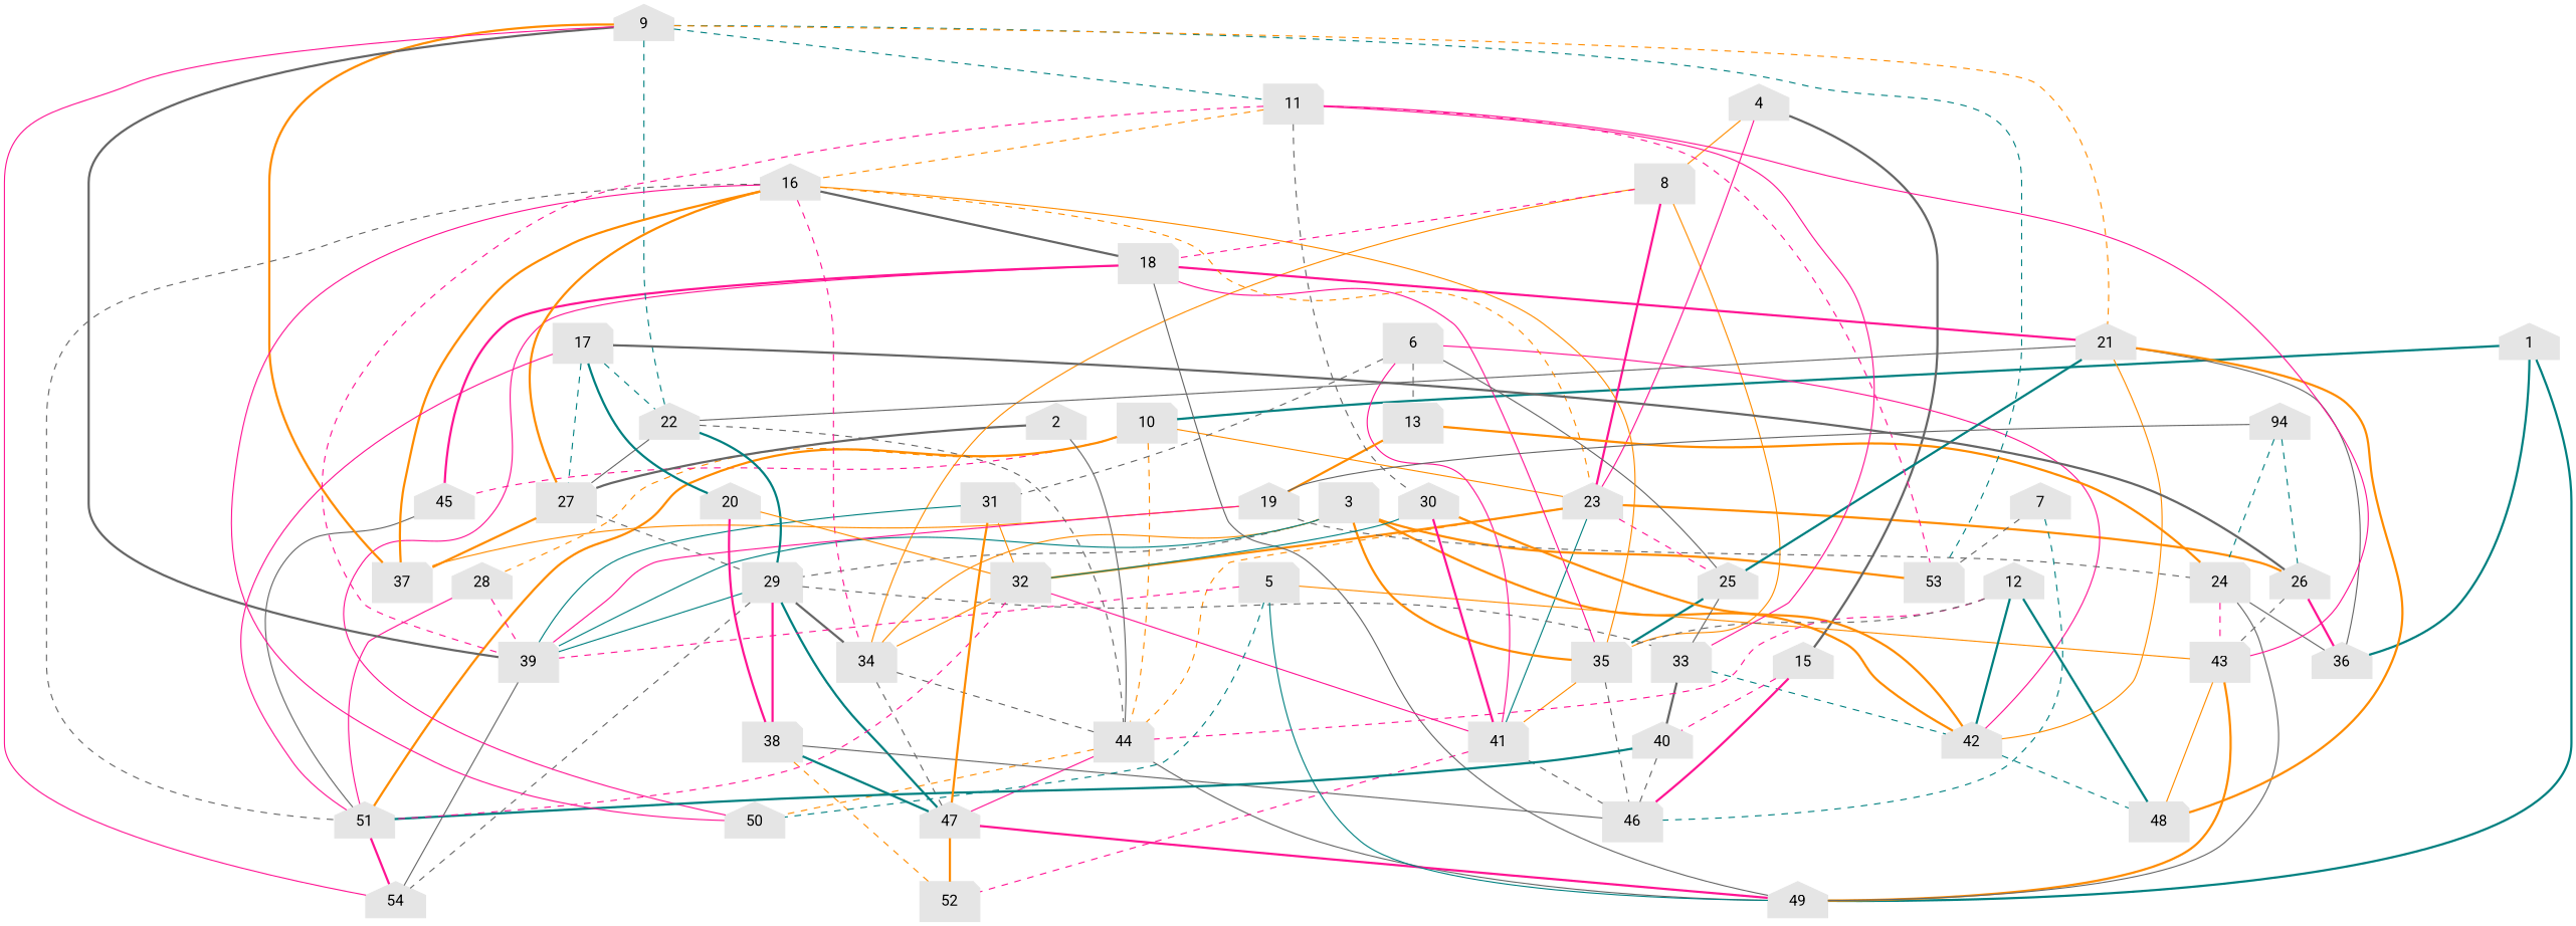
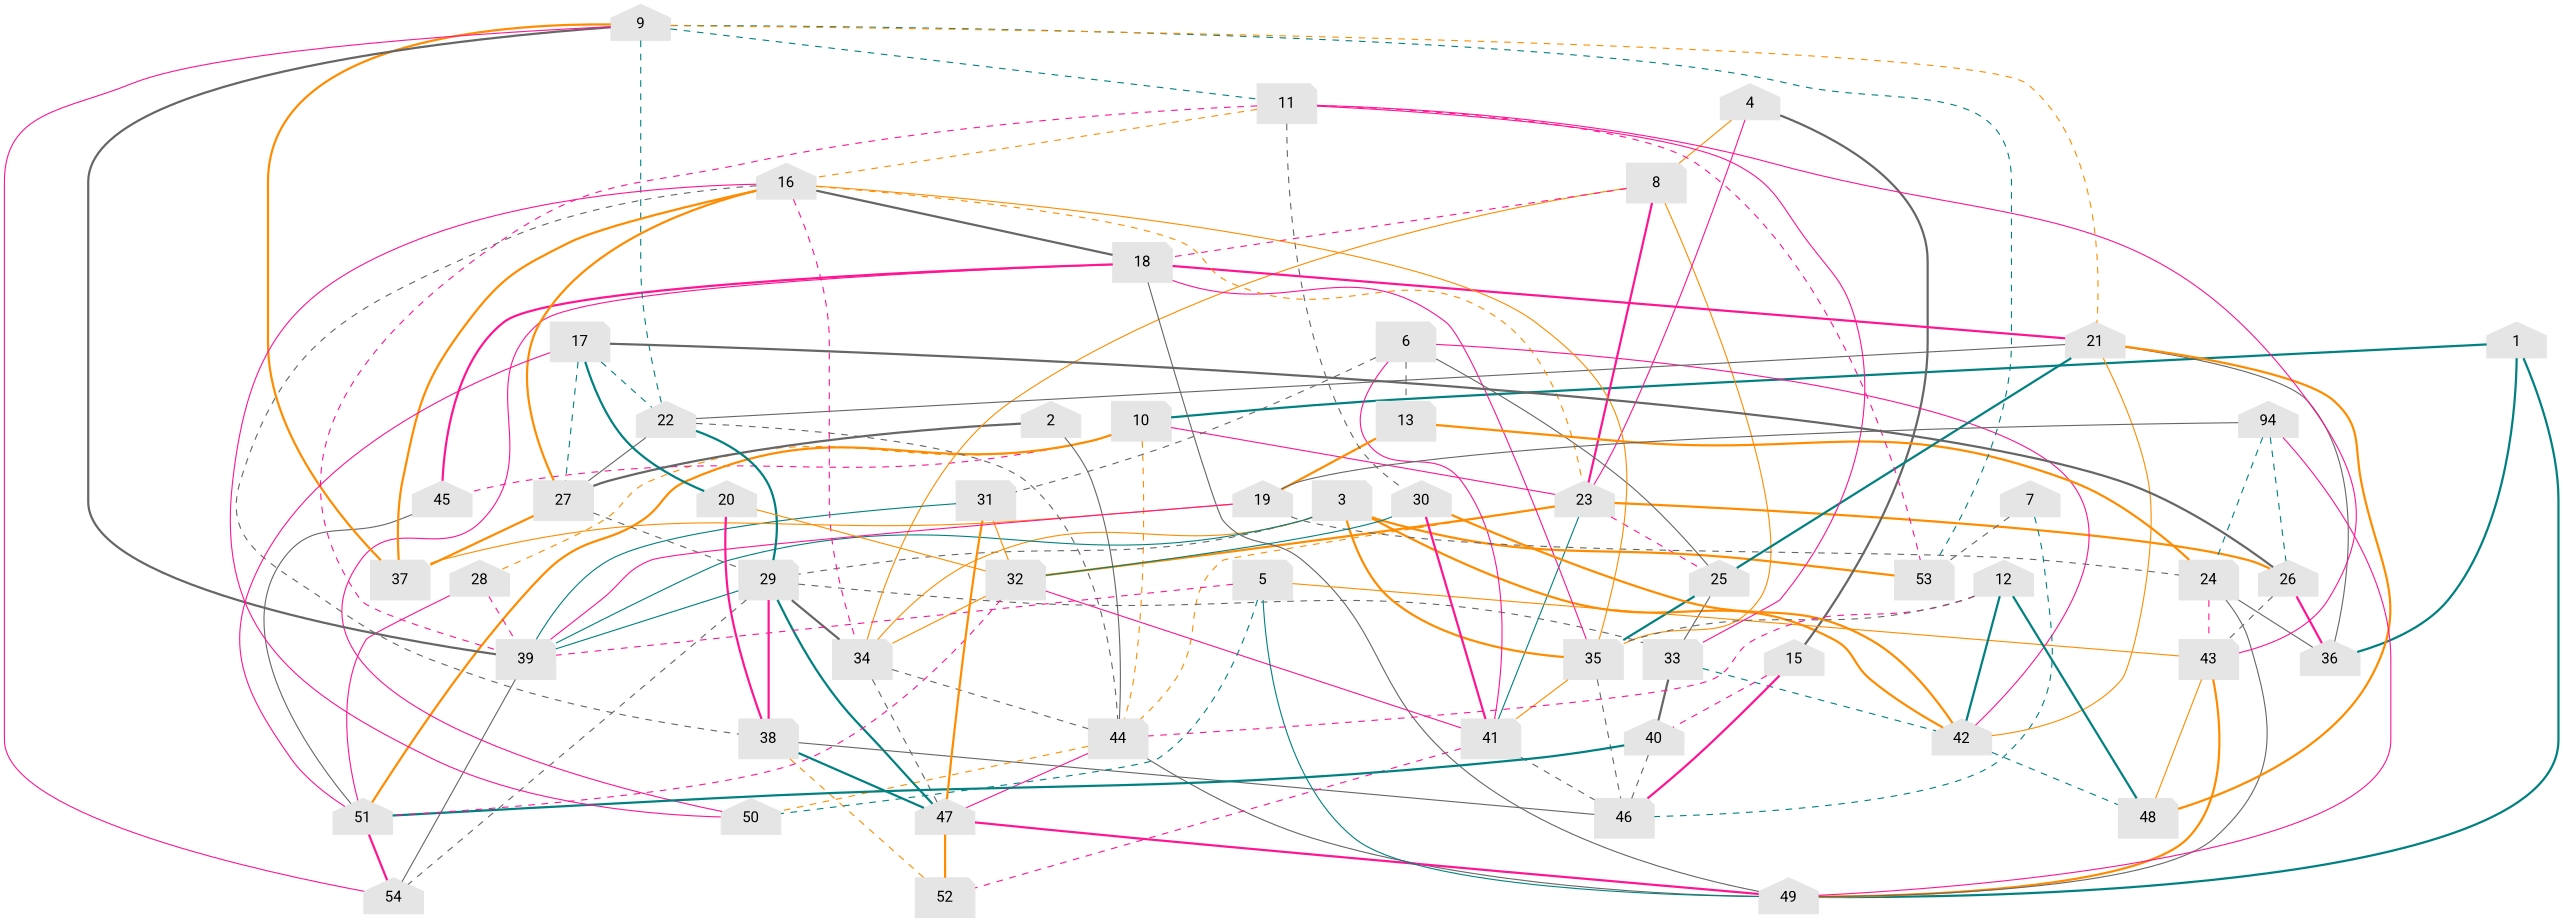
  graph {
    fontname=Roboto
    node [color=gray90 fontname=Roboto shape=note style=filled]
    edge [color=darkorange fontname=Roboto style=dashed weight=1.0]
    10
    1 [shape=house]
    36 [shape=house]
    49 [shape=house]
    44
    23 [shape=house]
    28 [shape=house]
    45 [shape=house]
    51 [shape=house]
    27
    2 [shape=house]
    29
    37
    50 [shape=house]
    47 [shape=house]
    3
    34
    35
    39
    42 [shape=house]
    53
    54 [shape=house]
    33
    38
    41
    46
    48
    8
    4 [shape=house]
    15 [shape=house]
    18
    40 [shape=house]
    25 [shape=house]
    26 [shape=house]
    32
    5
    43
    6
    13
    31
    19 [shape=house]
    24
    52
    7 [shape=house]
    21 [shape=house]
    9 [shape=house]
    11
    22 [shape=house]
    16 [shape=house]
    30 [shape=house]
    12 [shape=house]
    n52 [label=94 shape=house]
    17
    20 [shape=house]
    10 -- 44
-   10 -- 23 [style=solid weight=2.0]
+   10 -- 23 [color=deeppink style=solid weight=2.0]
    10 -- 28
    10 -- 45 [color=deeppink]
    10 -- 51 [style=bold]
    1 -- 10 [color=teal style=bold]
    1 -- 36 [color=teal style=bold]
    1 -- 49 [color=teal style=bold]
    44 -- 49 [color=gray40 style=solid]
    44 -- 50
    44 -- 47 [color=deeppink style=solid]
    23 -- 44
    23 -- 41 [color=teal style=solid]
    23 -- 25 [color=deeppink]
    23 -- 26 [style=bold]
    23 -- 32 [style=bold]
    28 -- 51 [color=deeppink style=solid]
    28 -- 39 [color=deeppink weight=3.0]
    45 -- 51 [color=gray40 style=solid]
    51 -- 54 [color=deeppink style=bold]
    27 -- 29 [color=gray40]
    27 -- 37 [style=bold weight=2.0]
    2 -- 44 [color=gray40 style=solid]
    2 -- 27 [color=gray40 style=bold]
    29 -- 47 [color=teal style=bold]
    29 -- 34 [color=gray40 style=bold]
    29 -- 39 [color=teal style=solid]
    29 -- 54 [color=gray40]
    29 -- 33 [color=gray40]
    29 -- 38 [color=deeppink style=bold]
    47 -- 49 [color=deeppink style=bold]
    47 -- 52 [style=bold weight=2.0]
    3 -- 29 [color=gray40]
    3 -- 34 [style=solid]
    3 -- 35 [style=bold]
    3 -- 39 [color=teal style=solid]
    3 -- 42 [style=bold]
    3 -- 53 [style=bold]
    34 -- 44 [color=gray40]
    34 -- 47 [color=gray40]
    35 -- 41 [style=solid]
    35 -- 46 [color=gray40]
    39 -- 54 [color=gray40 style=solid]
    42 -- 48 [color=teal]
    33 -- 42 [color=teal]
    33 -- 40 [color=gray40 style=bold]
    38 -- 47 [color=teal style=bold]
    38 -- 46 [color=gray40 style=solid]
    38 -- 52
    41 -- 46 [color=gray40]
    41 -- 52 [color=deeppink]
    8 -- 23 [color=deeppink style=bold]
    8 -- 34 [style=solid]
    8 -- 35 [style=solid]
    8 -- 18 [color=deeppink]
    4 -- 23 [color=deeppink style=solid]
    4 -- 8 [style=solid weight=2.0]
    4 -- 15 [color=gray40 style=bold]
    15 -- 46 [color=deeppink style=bold]
    15 -- 40 [color=deeppink]
    18 -- 49 [color=gray40 style=solid]
    18 -- 45 [color=deeppink style=bold]
    18 -- 50 [color=deeppink style=solid]
    18 -- 35 [color=deeppink style=solid]
    18 -- 21 [color=deeppink style=bold]
    40 -- 51 [color=teal style=bold weight=2.0]
    40 -- 46 [color=gray40]
    25 -- 35 [color=teal style=bold]
    25 -- 33 [color=gray40 style=solid]
    26 -- 36 [color=deeppink style=bold]
    26 -- 43 [color=gray40]
    32 -- 51 [color=deeppink]
    32 -- 34 [style=solid]
    32 -- 41 [color=deeppink style=solid]
    5 -- 49 [color=teal style=solid]
    5 -- 50 [color=teal]
    5 -- 39 [color=deeppink]
    5 -- 43 [style=solid]
    43 -- 49 [style=bold]
    43 -- 48 [style=solid]
    6 -- 42 [color=deeppink style=solid]
    6 -- 41 [color=deeppink style=solid]
    6 -- 25 [color=gray40 style=solid]
    6 -- 13 [color=gray40]
    6 -- 31 [color=gray40]
    13 -- 19 [style=bold]
    13 -- 24 [style=bold]
    31 -- 47 [style=bold]
    31 -- 39 [color=teal style=solid]
    31 -- 32 [style=solid]
    19 -- 37 [style=solid]
    19 -- 39 [color=deeppink style=solid]
    19 -- 24 [color=gray40]
    24 -- 36 [color=gray40 style=solid]
    24 -- 49 [color=gray40 style=solid]
    24 -- 43 [color=deeppink weight=3.0]
    7 -- 53 [color=gray40]
    7 -- 46 [color=teal]
    21 -- 36 [color=gray40 style=solid]
    21 -- 42 [style=solid]
    21 -- 48 [style=bold weight=2.0]
    21 -- 25 [color=teal style=bold]
    21 -- 22 [color=gray40 style=solid]
    9 -- 37 [style=bold weight=2.0]
    9 -- 39 [color=gray40 style=bold]
    9 -- 53 [color=teal]
    9 -- 54 [color=deeppink style=solid]
    9 -- 21 [weight=2.0]
    9 -- 11 [color=teal]
    9 -- 22 [color=teal weight=2.0]
    11 -- 39 [color=deeppink]
    11 -- 53 [color=deeppink]
    11 -- 33 [color=deeppink style=solid]
    11 -- 43 [color=deeppink style=solid]
    11 -- 16
    11 -- 30 [color=gray40]
    22 -- 44 [color=gray40]
    22 -- 27 [color=gray40 style=solid]
    22 -- 29 [color=teal style=bold weight=2.0]
    16 -- 23
    16 -- 27 [style=bold]
    16 -- 37 [style=bold]
    16 -- 50 [color=deeppink style=solid]
    16 -- 34 [color=deeppink]
    16 -- 35 [style=solid]
-   16 -- 51 [color=gray40]
+   16 -- 38 [color=gray40]
    16 -- 18 [color=gray40 style=bold]
    30 -- 42 [style=bold]
    30 -- 41 [color=deeppink style=bold]
    30 -- 32 [color=teal style=solid]
    12 -- 44 [color=deeppink]
    12 -- 35 [color=gray40]
    12 -- 42 [color=teal style=bold]
    12 -- 48 [color=teal style=bold]
+   n52 -- 49 [color=deeppink style=solid]
    n52 -- 26 [color=teal]
    n52 -- 19 [color=gray40 style=solid]
    n52 -- 24 [color=teal]
    17 -- 51 [color=deeppink style=solid]
    17 -- 27 [color=teal]
    17 -- 26 [color=gray40 style=bold]
    17 -- 22 [color=teal weight=2.0]
    17 -- 20 [color=teal style=bold]
    20 -- 38 [color=deeppink style=bold]
    20 -- 32 [style=solid]
  }
